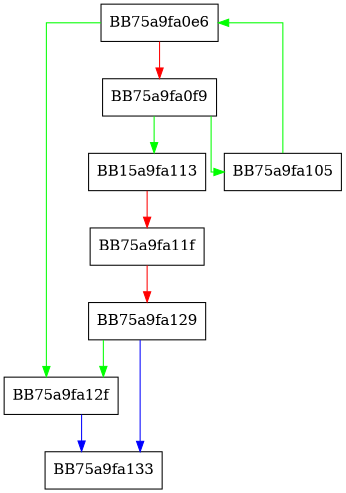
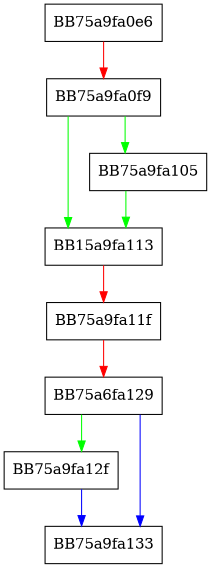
  digraph {
    splines=ortho
    node [shape=box]
    edge [color=green]
    n1 [label=BB75a9fa0e6]
    BB75a9fa12f
    BB75a9fa0f9
    BB75a9fa133
    n5 [label=BB15a9fa113]
    BB75a9fa105
    BB75a9fa11f
-   BB75a9fa129
-   n1 -> BB75a9fa12f
+   BB75a9fa129 [label=BB75a6fa129]
    n1 -> BB75a9fa0f9 [color=red]
    BB75a9fa12f -> BB75a9fa133 [color=blue]
    BB75a9fa0f9 -> n5
    BB75a9fa0f9 -> BB75a9fa105
    n5 -> BB75a9fa11f [color=red]
-   BB75a9fa105 -> n1
+   BB75a9fa105 -> n5
    BB75a9fa11f -> BB75a9fa129 [color=red]
    BB75a9fa129 -> BB75a9fa12f
    BB75a9fa129 -> BB75a9fa133 [color=blue]
  }
